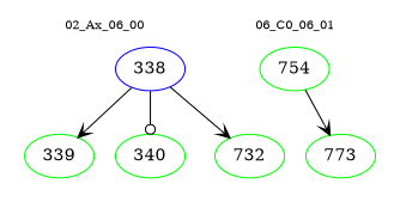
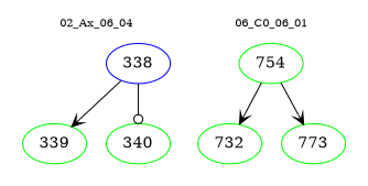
  digraph {
    node [color=green]
    edge [arrowhead=vee color=black]
    n1 [color=blue label=338]
    n2 [label=339]
    n3 [label=340]
    n4 [label=754]
    n5 [label=732]
    n6 [label=773]
    subgraph cluster_1 {
      color=white
      fontsize=10
-     label="02_Ax_06_00"
+     label="02_Ax_06_04"
      n1
      n2
      n3
    }
    subgraph cluster_2 {
      color=white
      fontsize=10
      label="06_C0_06_01"
      n4
      n5
      n6
    }
    n1 -> n2
    n1 -> n3 [arrowhead=odot]
-   n1 -> n5
+   n4 -> n5
    n4 -> n6
  }
